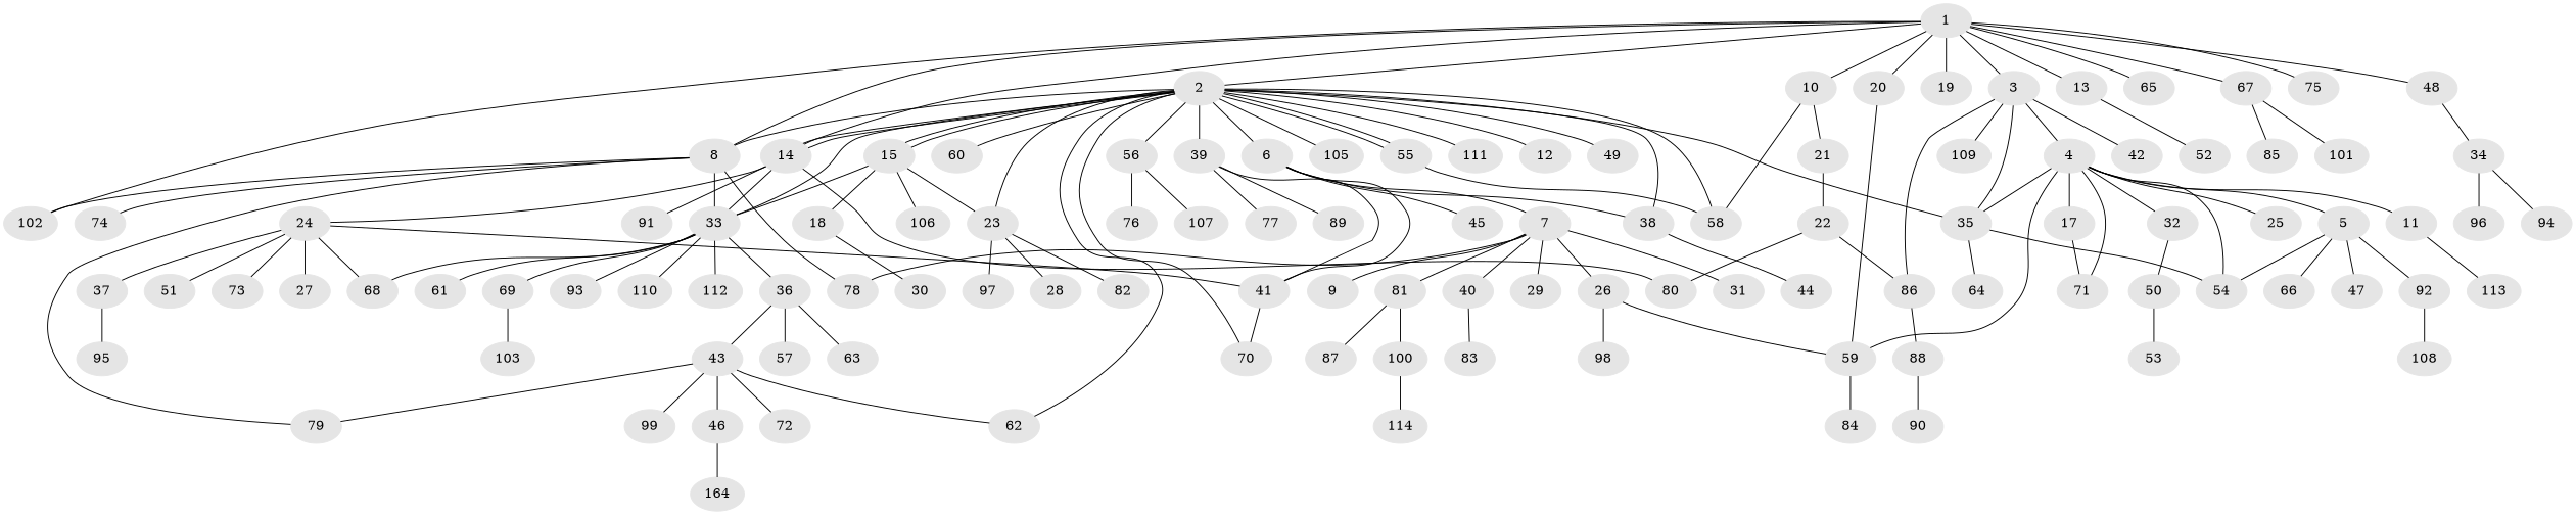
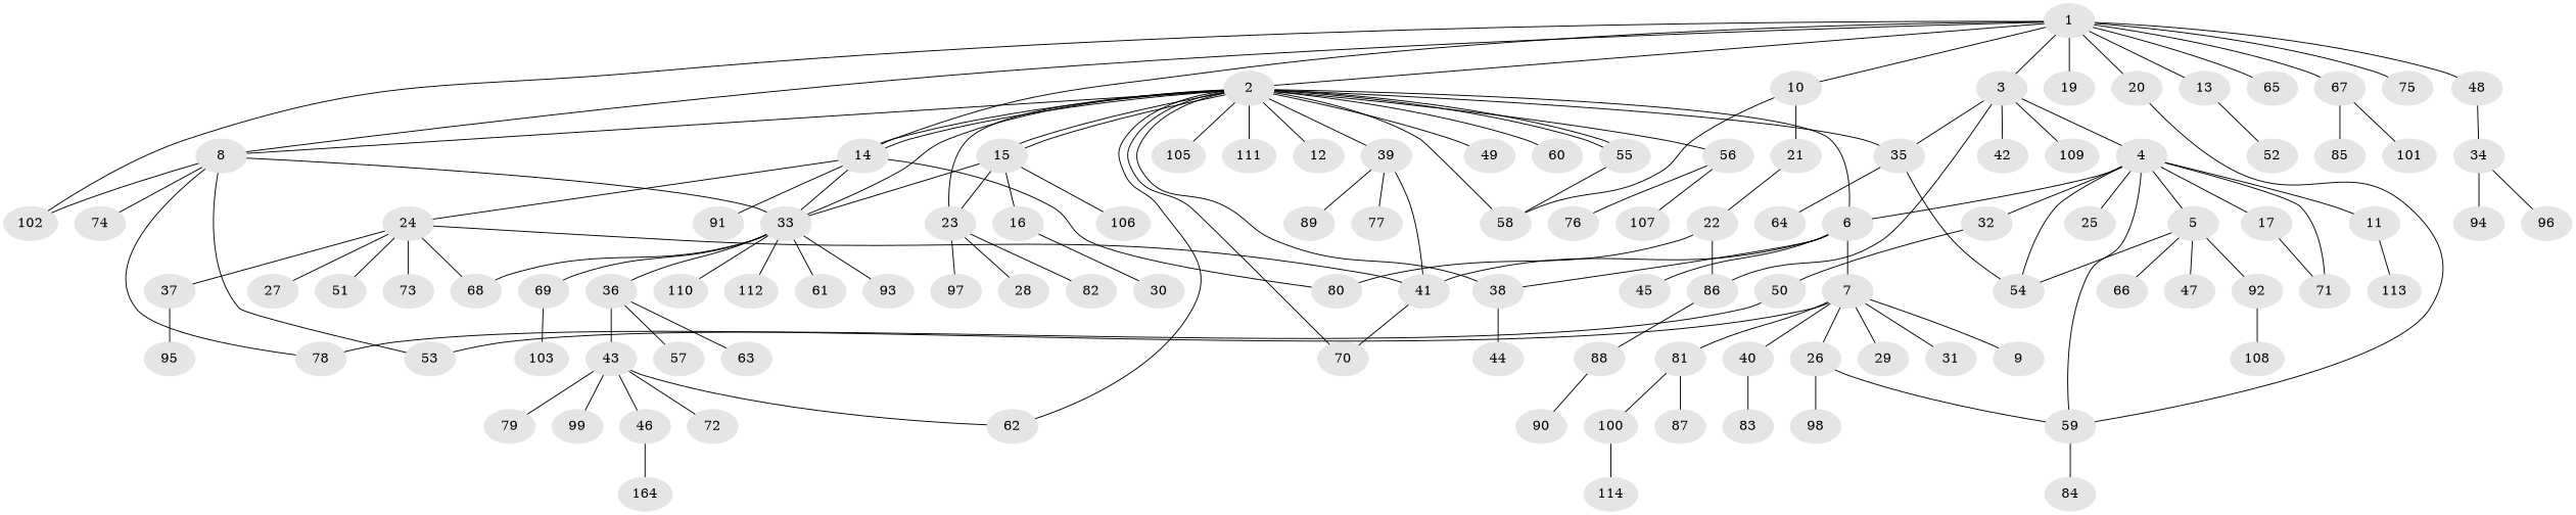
  graph {
    node [color=gray90 style=filled]
    1
    2
    3
    8
    10
    13
    14
    19
    20
    48
    65
    67
    75
    102
    15
    6
    12
    23
    33
    35
    38
    39
    49
    55
    56
    58
    60
    62
    70
    105
    111
    4
    42
    86
    109
    78
    53
    74
    21
    52
    24
    80
    91
-   18
+   18 [label=16]
    106
    59
    34
    85
    101
    7
    41
    45
    28
    82
    97
    68
    36
    61
    69
    93
    110
    112
    54
    64
    44
    77
    89
    76
    107
    5
    11
    17
    25
    32
    71
    88
    47
    66
    92
    113
    50
    94
    96
    84
    108
    9
    26
    29
    31
    40
    81
    98
    83
    87
    100
    22
    27
    37
    51
    73
    30
    95
    43
    57
    63
    103
    46
    72
    79
    99
    n111 [label=164]
    114
    90
    1 -- 2
    1 -- 3
    1 -- 8
    1 -- 10
    1 -- 13
    1 -- 14
    1 -- 19
    1 -- 20
    1 -- 48
    1 -- 65
    1 -- 67
    1 -- 75
    1 -- 102
    2 -- 8
    2 -- 14
    2 -- 14
    2 -- 15
    2 -- 15
    2 -- 6
    2 -- 12
    2 -- 23
    2 -- 33
    2 -- 35
    2 -- 38
    2 -- 39
    2 -- 49
    2 -- 55
    2 -- 55
    2 -- 56
    2 -- 58
    2 -- 60
    2 -- 62
    2 -- 70
    2 -- 105
    2 -- 111
    3 -- 35
    3 -- 4
    3 -- 42
    3 -- 86
    3 -- 109
    8 -- 102
    8 -- 33
    8 -- 78
-   8 -- 79
+   8 -- 53
    8 -- 74
    10 -- 58
    10 -- 21
    13 -- 52
    14 -- 33
    14 -- 24
    14 -- 80
    14 -- 91
    20 -- 59
    48 -- 34
    67 -- 85
    67 -- 101
    15 -- 23
    15 -- 33
    15 -- 18
    15 -- 106
    6 -- 38
    6 -- 7
    6 -- 41
    6 -- 45
    23 -- 28
    23 -- 82
    23 -- 97
    33 -- 68
    33 -- 36
    33 -- 61
    33 -- 69
    33 -- 93
    33 -- 110
    33 -- 112
    35 -- 54
    35 -- 64
    38 -- 44
    39 -- 41
    39 -- 77
    39 -- 89
    55 -- 58
    56 -- 76
    56 -- 107
-   4 -- 35
+   4 -- 6
    4 -- 59
    4 -- 54
    4 -- 5
    4 -- 11
    4 -- 17
    4 -- 25
    4 -- 32
    4 -- 71
    86 -- 88
    21 -- 22
    24 -- 41
    24 -- 68
    24 -- 27
    24 -- 37
    24 -- 51
    24 -- 73
    18 -- 30
    59 -- 84
    34 -- 94
    34 -- 96
    7 -- 78
    7 -- 9
    7 -- 26
    7 -- 29
    7 -- 31
    7 -- 40
    7 -- 81
    41 -- 70
    36 -- 43
    36 -- 57
    36 -- 63
    69 -- 103
    5 -- 54
    5 -- 47
    5 -- 66
    5 -- 92
    11 -- 113
    17 -- 71
    32 -- 50
    88 -- 90
    92 -- 108
    50 -- 53
    26 -- 59
    26 -- 98
    40 -- 83
    81 -- 87
    81 -- 100
    100 -- 114
    22 -- 86
    22 -- 80
    37 -- 95
    43 -- 62
    43 -- 46
    43 -- 72
    43 -- 79
    43 -- 99
    46 -- n111
  }
